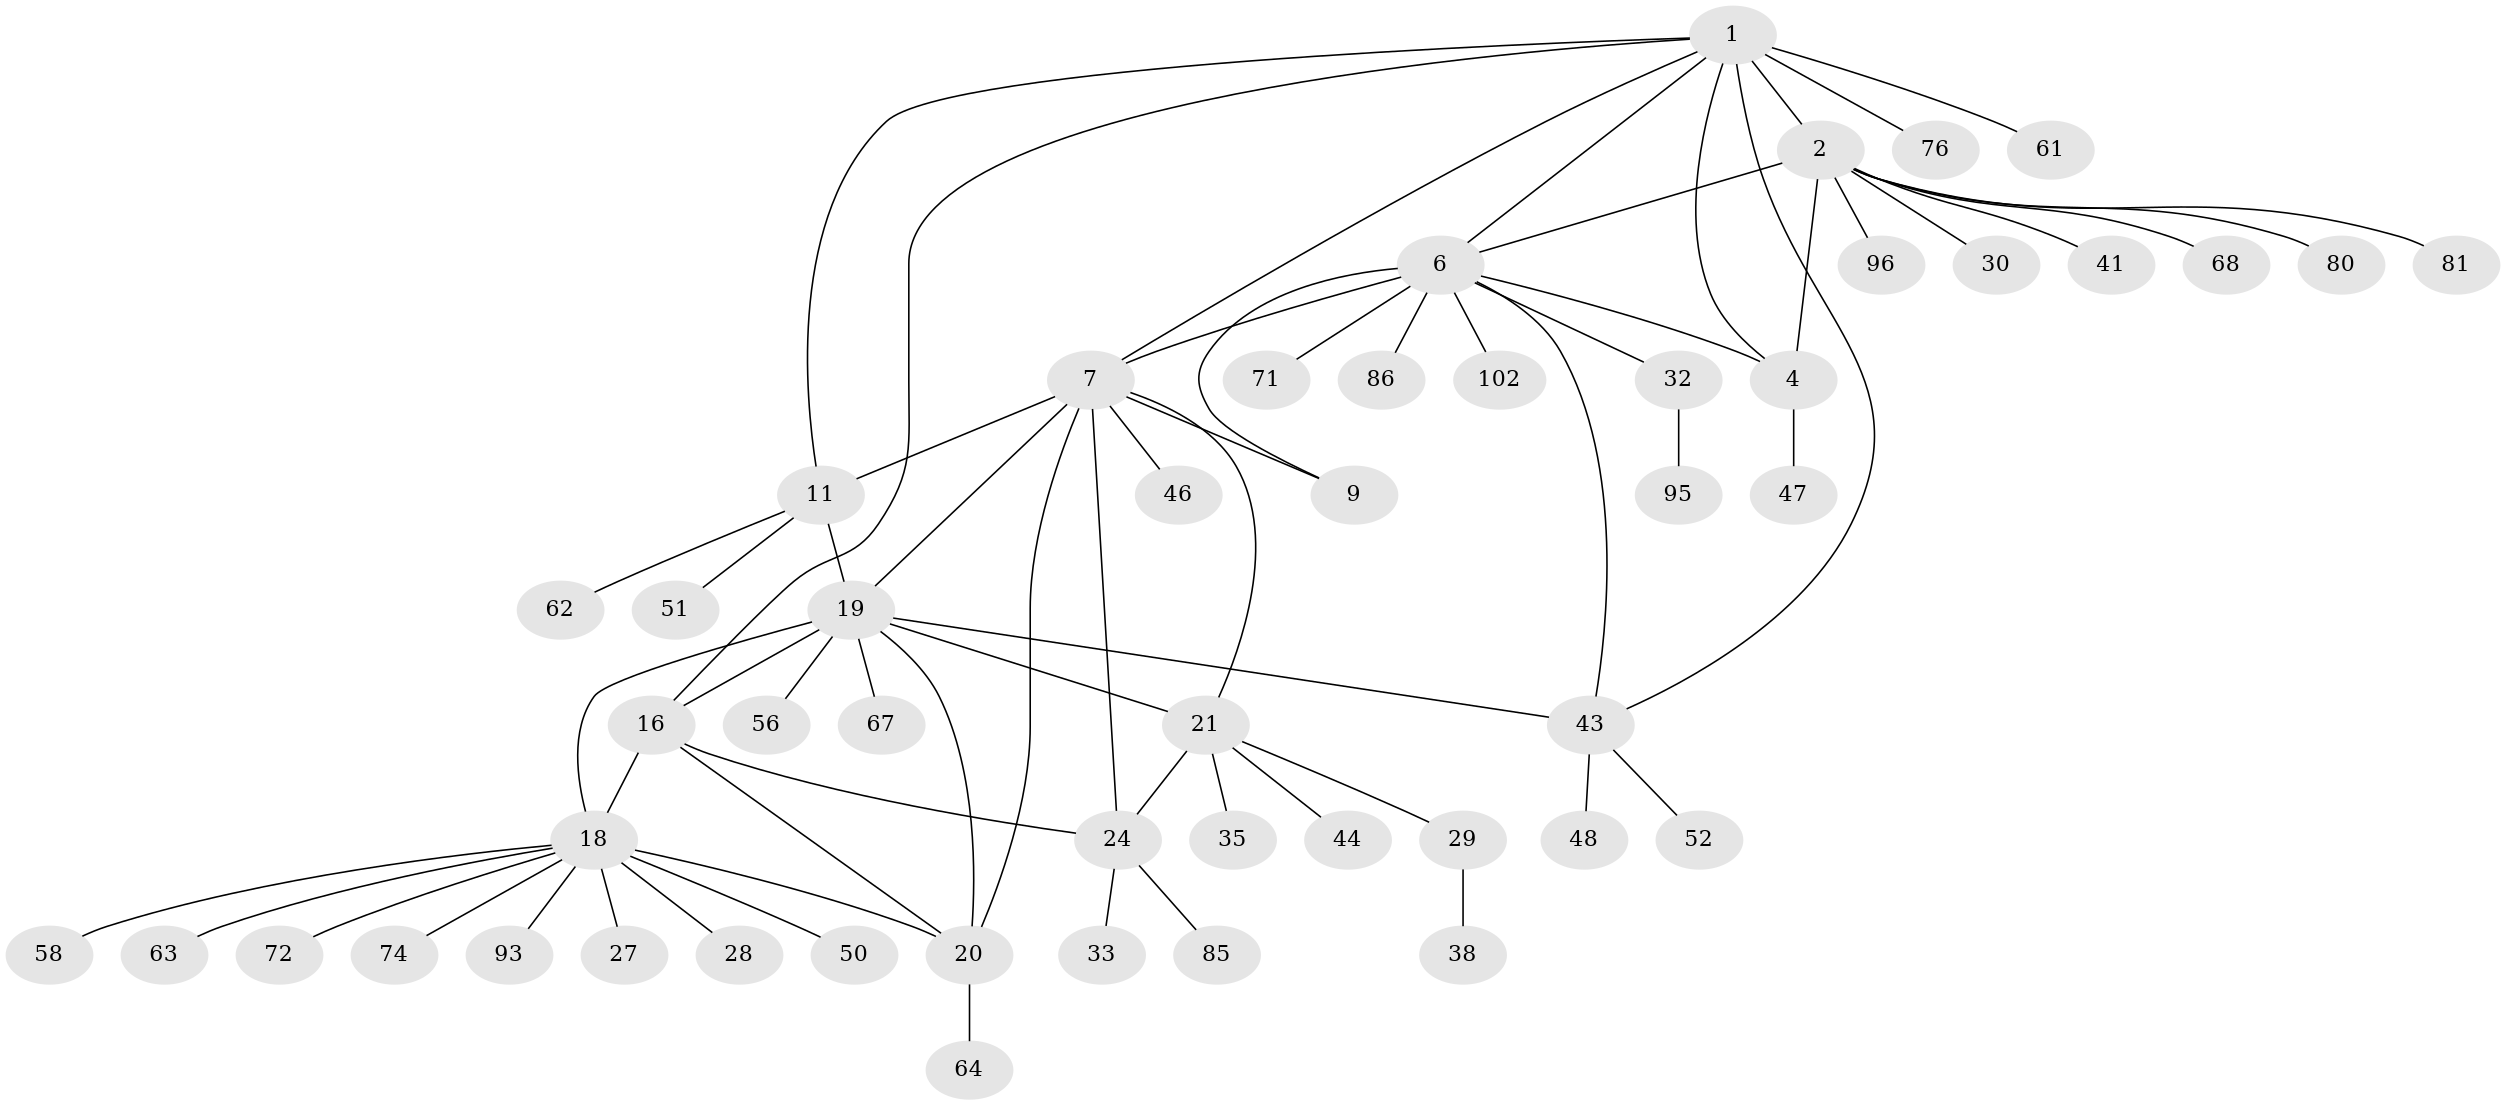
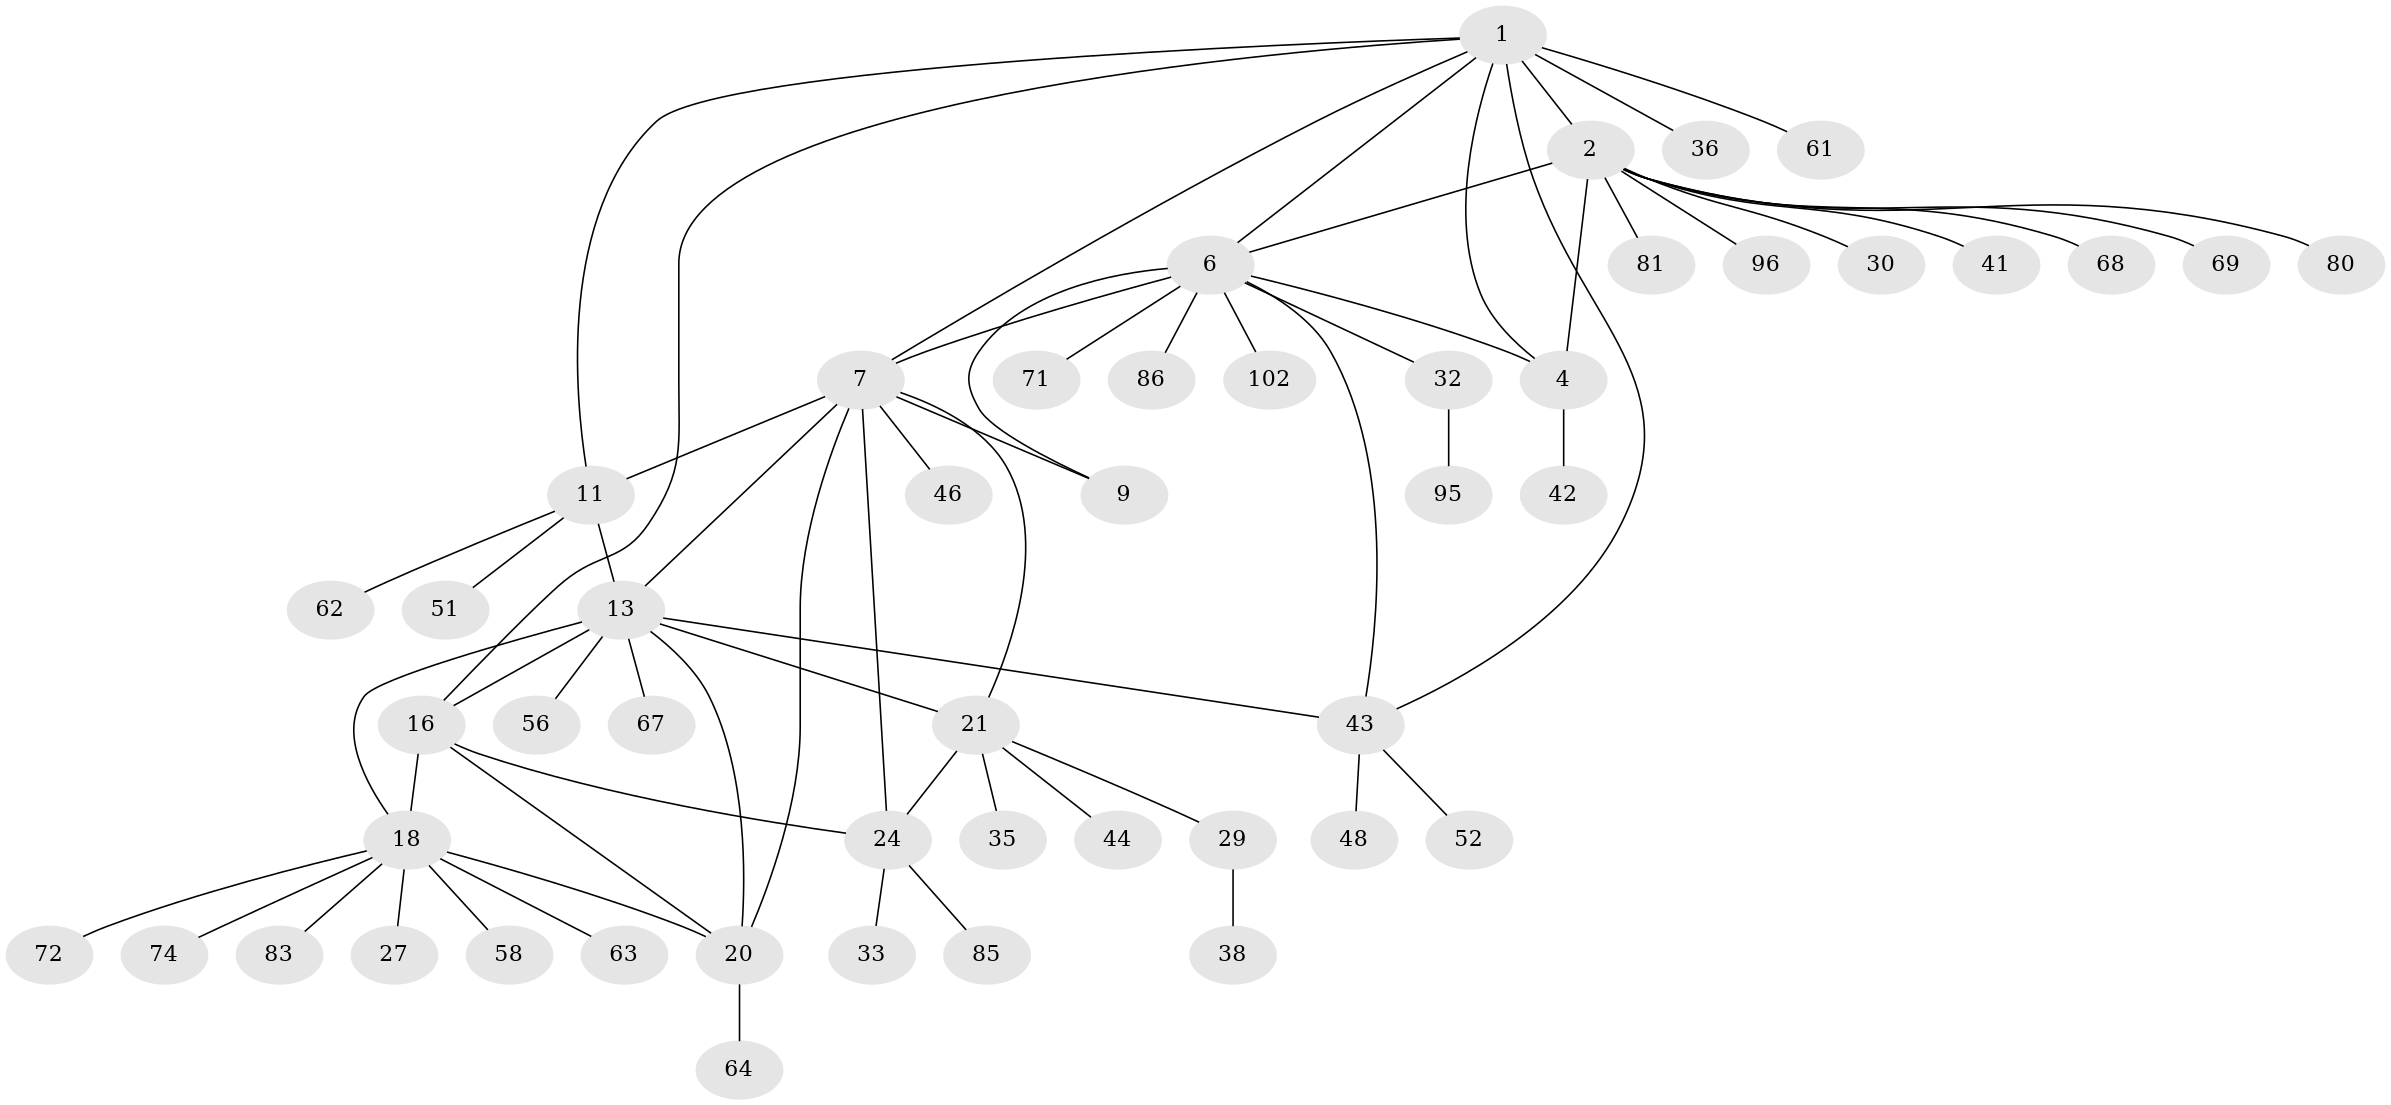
  graph {
    node [color=gray90 style=filled]
    1 [super="+5"]
    2 [super="+3+89"]
    4 [super="+91+103+45"]
    6
    7 [super="+8+23+84+57+10"]
    11 [super="+66+15+34+12"]
    16 [super="+73+82"]
-   36 [super="+53" label=76]
+   36 [super="+53"]
    43 [super="+47"]
    61
    30
    41
    68
+   69
    80
    81
    n17 [label=96]
-   42 [label=47]
+   42
    9
    32 [super="+59+54"]
    71
    86
    102
-   13 [super="+14+17" label=19]
+   13 [super="+14+17"]
    20
    21 [super="+99+22"]
    24 [super="+25+39"]
    46 [super="+75+49"]
    51 [super="+97"]
    62
    18 [super="+60+19"]
    48 [super="+98"]
    52 [super="+101"]
    95
    56
    67
    64
    n38 [label=29]
    35 [super="+77"]
    44
    33 [super="+37"]
    85
    27 [super="+40"]
-   28
-   50 [super="+76"]
    58
    63
    72
    74
-   83 [label=93]
+   83
    38 [super="+92"]
    1 -- 2 [weight=4]
    1 -- 4 [weight=2]
    1 -- 6
    1 -- 7
    1 -- 11
    1 -- 16
    1 -- 36
    1 -- 43
    1 -- 61
    2 -- 4 [weight=2]
    2 -- 6
    2 -- 30
    2 -- 41
    2 -- 68
+   2 -- 69
    2 -- 80
    2 -- 81
    2 -- n17
    4 -- 42
    6 -- 4
    6 -- 7 [weight=3]
    6 -- 43
    6 -- 9
    6 -- 32
    6 -- 71
    6 -- 86
    6 -- 102
    7 -- 11 [weight=2]
    7 -- 9 [weight=3]
    7 -- 13
    7 -- 20
    7 -- 21 [weight=2]
    7 -- 24 [weight=2]
    7 -- 46
    11 -- 13 [weight=6]
    11 -- 51
    11 -- 62
    16 -- 20
    16 -- 24
    16 -- 18 [weight=2]
    43 -- 48
    43 -- 52
    32 -- 95
    13 -- 16
    13 -- 43
    13 -- 20
    13 -- 21
    13 -- 18 [weight=2]
    13 -- 56
    13 -- 67
    20 -- 64
    21 -- 24 [weight=4]
    21 -- n38
    21 -- 35
    21 -- 44
    24 -- 33
    24 -- 85
    18 -- 20 [weight=2]
    18 -- 27
-   18 -- 28
-   18 -- 50
    18 -- 58
    18 -- 63
    18 -- 72
    18 -- 74
    18 -- 83
    n38 -- 38
  }
